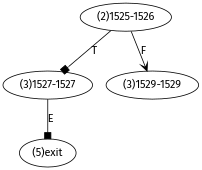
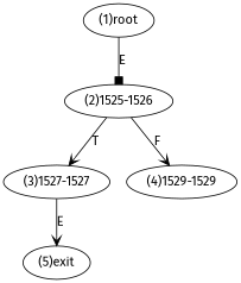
  digraph {
    fontname="Fira Sans"
    node [fontname="Fira Sans" shape=ellipse]
    edge [arrowhead=box fontname="Fira Sans"]
+   n1 [label="(1)root"]
    n2 [label="(2)1525-1526"]
    n3 [label="(3)1527-1527"]
-   n4 [label="(3)1529-1529"]
+   n4 [label="(4)1529-1529"]
    n5 [label="(5)exit"]
-   n2 -> n3 [label=T]
+   n1 -> n2 [label=E]
+   n2 -> n3 [arrowhead=vee label=T]
    n2 -> n4 [arrowhead=vee label=F]
-   n3 -> n5 [label=E]
+   n3 -> n5 [arrowhead=vee label=E]
  }
